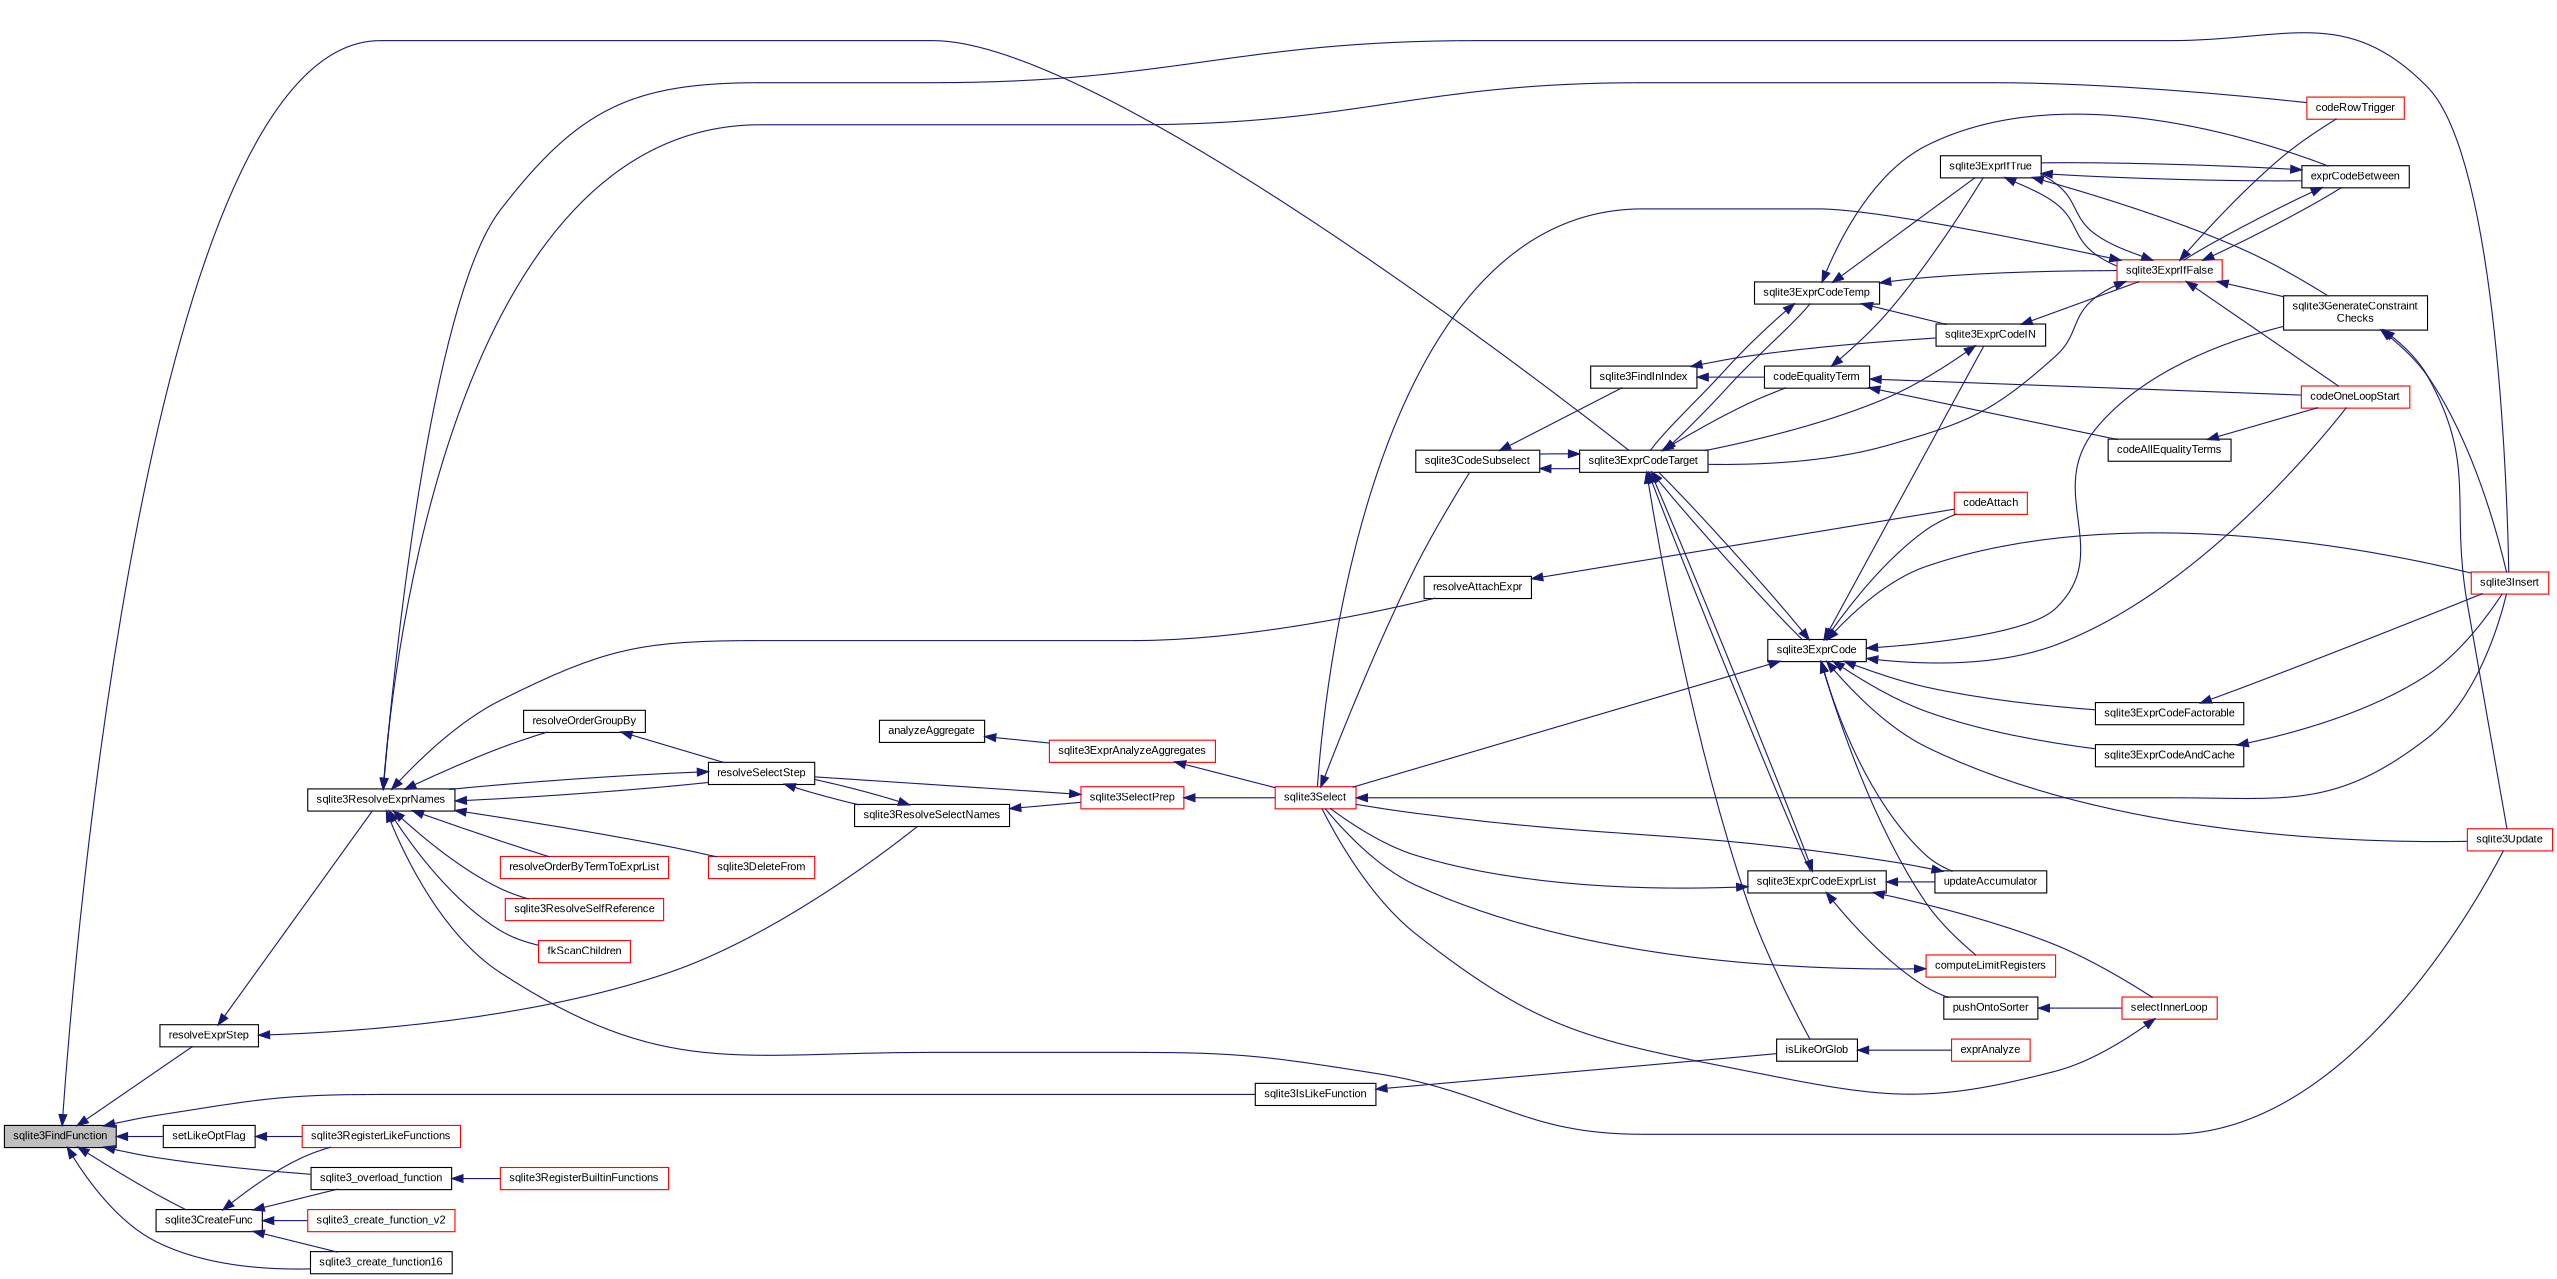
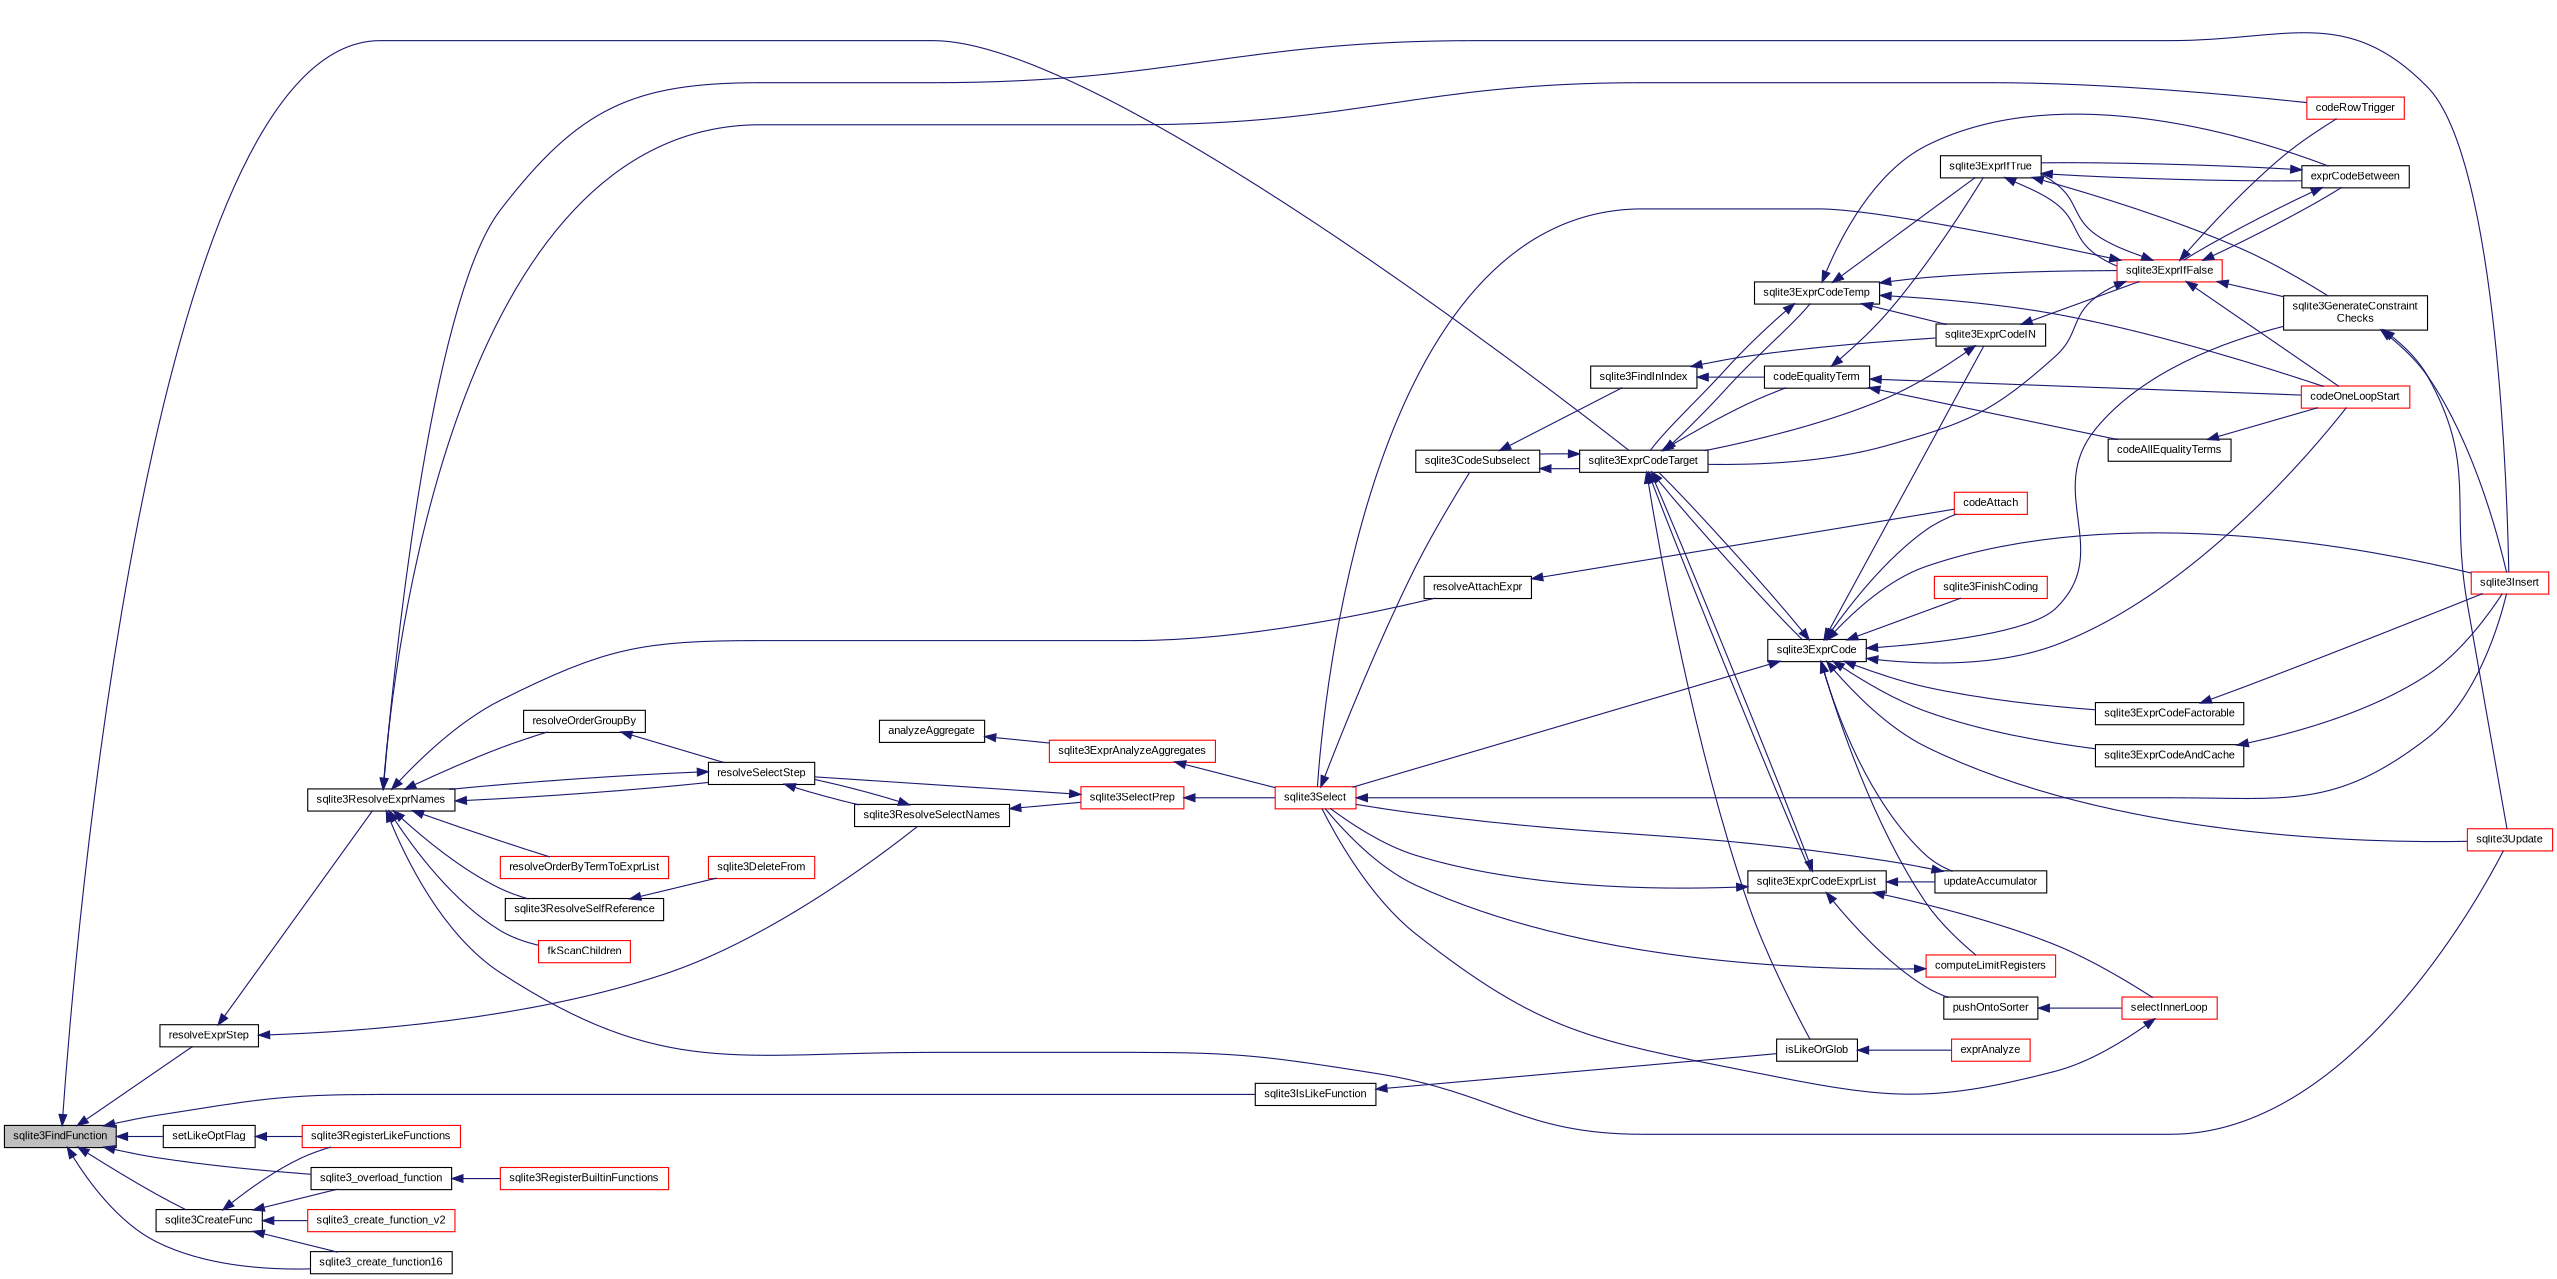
  digraph {
    fontname="Liberation Sans"
    rankdir=LR
    node [color=black fillcolor=white fontname="Liberation Sans" fontsize=10 shape=record style=filled]
    edge [color=midnightblue dir=back fontname="Liberation Sans" fontsize=10 labelfontname=FreeSans labelfontsize=10 style=solid]
    n1 [fillcolor=grey75 fontcolor=black height=0.2 label=sqlite3FindFunction width=0.4]
    n2 [height=0.2 label=resolveExprStep width=0.4]
    n3 [height=0.2 label=sqlite3ExprCodeTarget width=0.4]
    n4 [height=0.2 label=setLikeOptFlag width=0.4]
    n5 [height=0.2 label=sqlite3IsLikeFunction width=0.4]
    n6 [height=0.2 label=sqlite3CreateFunc width=0.4]
    n7 [height=0.2 label=sqlite3_overload_function width=0.4]
    n8 [height=0.2 label=sqlite3_create_function16 width=0.4]
    n9 [height=0.2 label=sqlite3ResolveExprNames width=0.4]
    n10 [height=0.2 label=sqlite3ResolveSelectNames width=0.4]
    n11 [height=0.2 label=sqlite3CodeSubselect width=0.4]
    n12 [height=0.2 label=codeEqualityTerm width=0.4]
    n13 [height=0.2 label=sqlite3ExprCodeTemp width=0.4]
    n14 [height=0.2 label=sqlite3ExprCode width=0.4]
    n15 [height=0.2 label=sqlite3ExprCodeExprList width=0.4]
    n16 [height=0.2 label=isLikeOrGlob width=0.4]
    n17 [height=0.2 label=analyzeAggregate width=0.4]
    n18 [color=red height=0.2 label=sqlite3ExprAnalyzeAggregates width=0.4]
    n19 [color=red height=0.2 label=sqlite3RegisterLikeFunctions width=0.4]
    n20 [color=red height=0.2 label=sqlite3_create_function_v2 width=0.4]
    n21 [color=red height=0.2 label=sqlite3RegisterBuiltinFunctions width=0.4]
    n22 [color=red height=0.2 label=resolveOrderByTermToExprList width=0.4]
    n23 [height=0.2 label=resolveOrderGroupBy width=0.4]
    n24 [height=0.2 label=resolveSelectStep width=0.4]
    n25 [color=red height=0.2 label=sqlite3Insert width=0.4]
    n26 [color=red height=0.2 label=sqlite3Update width=0.4]
    n27 [color=red height=0.2 label=codeRowTrigger width=0.4]
-   n28 [color=red height=0.2 label=sqlite3ResolveSelfReference width=0.4]
+   n28 [height=0.2 label=sqlite3ResolveSelfReference width=0.4]
    n29 [height=0.2 label=resolveAttachExpr width=0.4]
    n30 [color=red height=0.2 label=sqlite3DeleteFrom width=0.4]
    n31 [color=red height=0.2 label=fkScanChildren width=0.4]
    n32 [color=red height=0.2 label=sqlite3SelectPrep width=0.4]
    n33 [color=red height=0.2 label=codeAttach width=0.4]
    n34 [color=red height=0.2 label=sqlite3Select width=0.4]
    n35 [height=0.2 label=sqlite3FindInIndex width=0.4]
    n36 [height=0.2 label=sqlite3ExprCodeIN width=0.4]
    n37 [color=red height=0.2 label=sqlite3ExprIfFalse width=0.4]
    n38 [height=0.2 label=sqlite3ExprIfTrue width=0.4]
    n39 [color=red height=0.2 label=codeOneLoopStart width=0.4]
    n40 [height=0.2 label=codeAllEqualityTerms width=0.4]
    n41 [height=0.2 label=exprCodeBetween width=0.4]
    n42 [height=0.2 label="sqlite3GenerateConstraint\lChecks" width=0.4]
    n43 [height=0.2 label=sqlite3ExprCodeFactorable width=0.4]
    n44 [height=0.2 label=sqlite3ExprCodeAndCache width=0.4]
+   n45 [color=red height=0.2 label=sqlite3FinishCoding width=0.4]
    n46 [color=red height=0.2 label=computeLimitRegisters width=0.4]
    n47 [height=0.2 label=updateAccumulator width=0.4]
    n48 [height=0.2 label=pushOntoSorter width=0.4]
    n49 [color=red height=0.2 label=selectInnerLoop width=0.4]
    n50 [color=red height=0.2 label=exprAnalyze width=0.4]
    n1 -> n2
    n1 -> n3
    n1 -> n4
    n1 -> n5
    n1 -> n6
    n1 -> n7
    n1 -> n8
    n2 -> n9
    n2 -> n10
    n3 -> n11
    n3 -> n12
    n3 -> n13
    n3 -> n14
    n3 -> n15
    n3 -> n16
    n4 -> n19
    n5 -> n16
    n6 -> n7
    n6 -> n8
    n6 -> n19
    n6 -> n20
    n7 -> n21
    n9 -> n22
    n9 -> n23
    n9 -> n24
    n9 -> n25
    n9 -> n26
    n9 -> n27
    n9 -> n28
    n9 -> n29
-   n9 -> n30
+   n28 -> n30
    n9 -> n31
    n10 -> n24
    n10 -> n32
    n11 -> n3
    n11 -> n35
    n12 -> n38
    n12 -> n39
    n12 -> n40
    n13 -> n3
    n13 -> n36
    n13 -> n37
    n13 -> n38
+   n13 -> n39
    n13 -> n41
    n14 -> n3
    n14 -> n25
    n14 -> n26
    n14 -> n33
    n14 -> n34
    n14 -> n36
    n14 -> n39
    n14 -> n42
    n14 -> n43
    n14 -> n44
+   n14 -> n45
    n14 -> n46
    n14 -> n47
    n15 -> n3
    n15 -> n34
    n15 -> n47
    n15 -> n48
    n15 -> n49
    n16 -> n50
    n17 -> n18
    n18 -> n34
    n23 -> n24
    n24 -> n9
    n24 -> n10
    n29 -> n33
    n32 -> n24
    n32 -> n34
    n34 -> n11
    n34 -> n25
    n35 -> n12
    n35 -> n36
    n36 -> n3
    n36 -> n37
    n37 -> n3
    n37 -> n27
    n37 -> n34
    n37 -> n38
    n37 -> n39
    n37 -> n41
    n37 -> n42
    n38 -> n37
    n38 -> n41
    n38 -> n42
    n40 -> n39
    n41 -> n37
    n41 -> n38
    n42 -> n25
    n42 -> n26
    n43 -> n25
    n44 -> n25
    n46 -> n34
    n47 -> n34
    n48 -> n49
    n49 -> n34
  }
